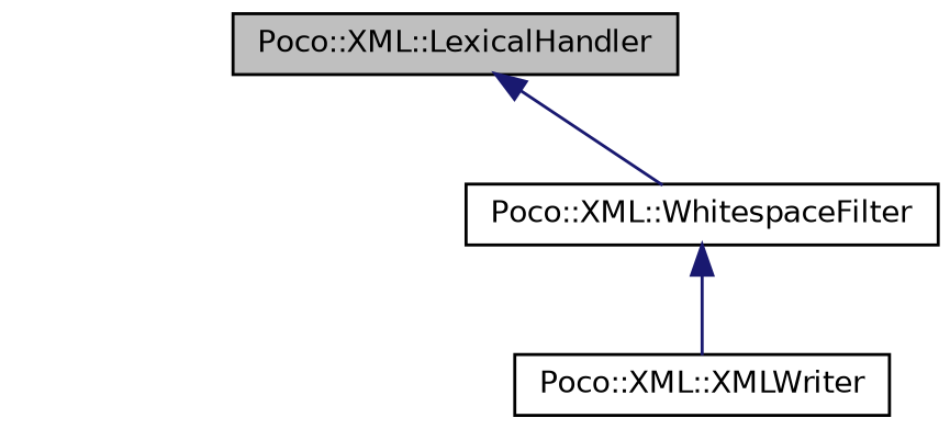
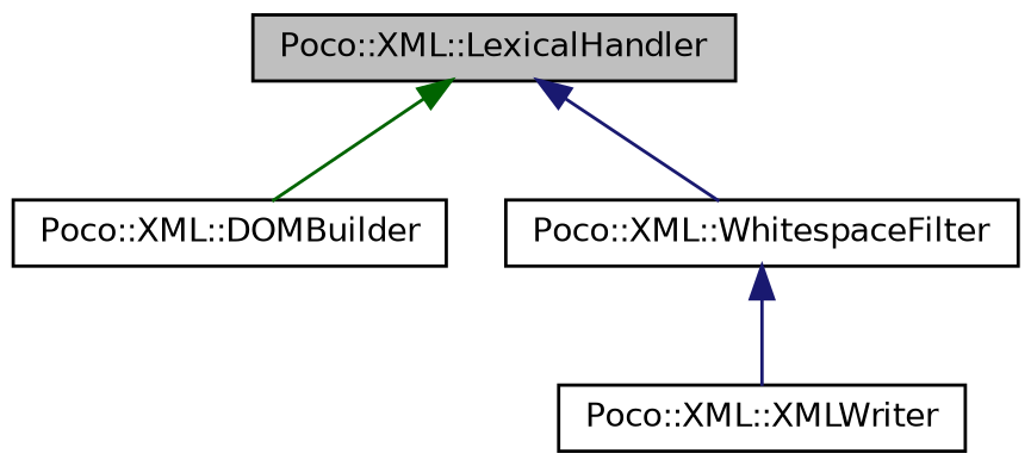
  digraph {
    node [color=black fillcolor=white fontname=Helvetica fontsize=10 shape=record style=filled]
    edge [color=midnightblue dir=back fontname=Helvetica fontsize=10 labelfontname=Helvetica labelfontsize=10 style=solid]
    n1 [fillcolor=grey75 fontcolor=black height=0.2 label="Poco::XML::LexicalHandler" width=0.4]
+   n2 [height=0.2 label="Poco::XML::DOMBuilder" width=0.4]
    n3 [height=0.2 label="Poco::XML::WhitespaceFilter" width=0.4]
    n4 [height=0.2 label="Poco::XML::XMLWriter" width=0.4]
+   n1 -> n2 [color=darkgreen]
    n1 -> n3
    n3 -> n4
  }
